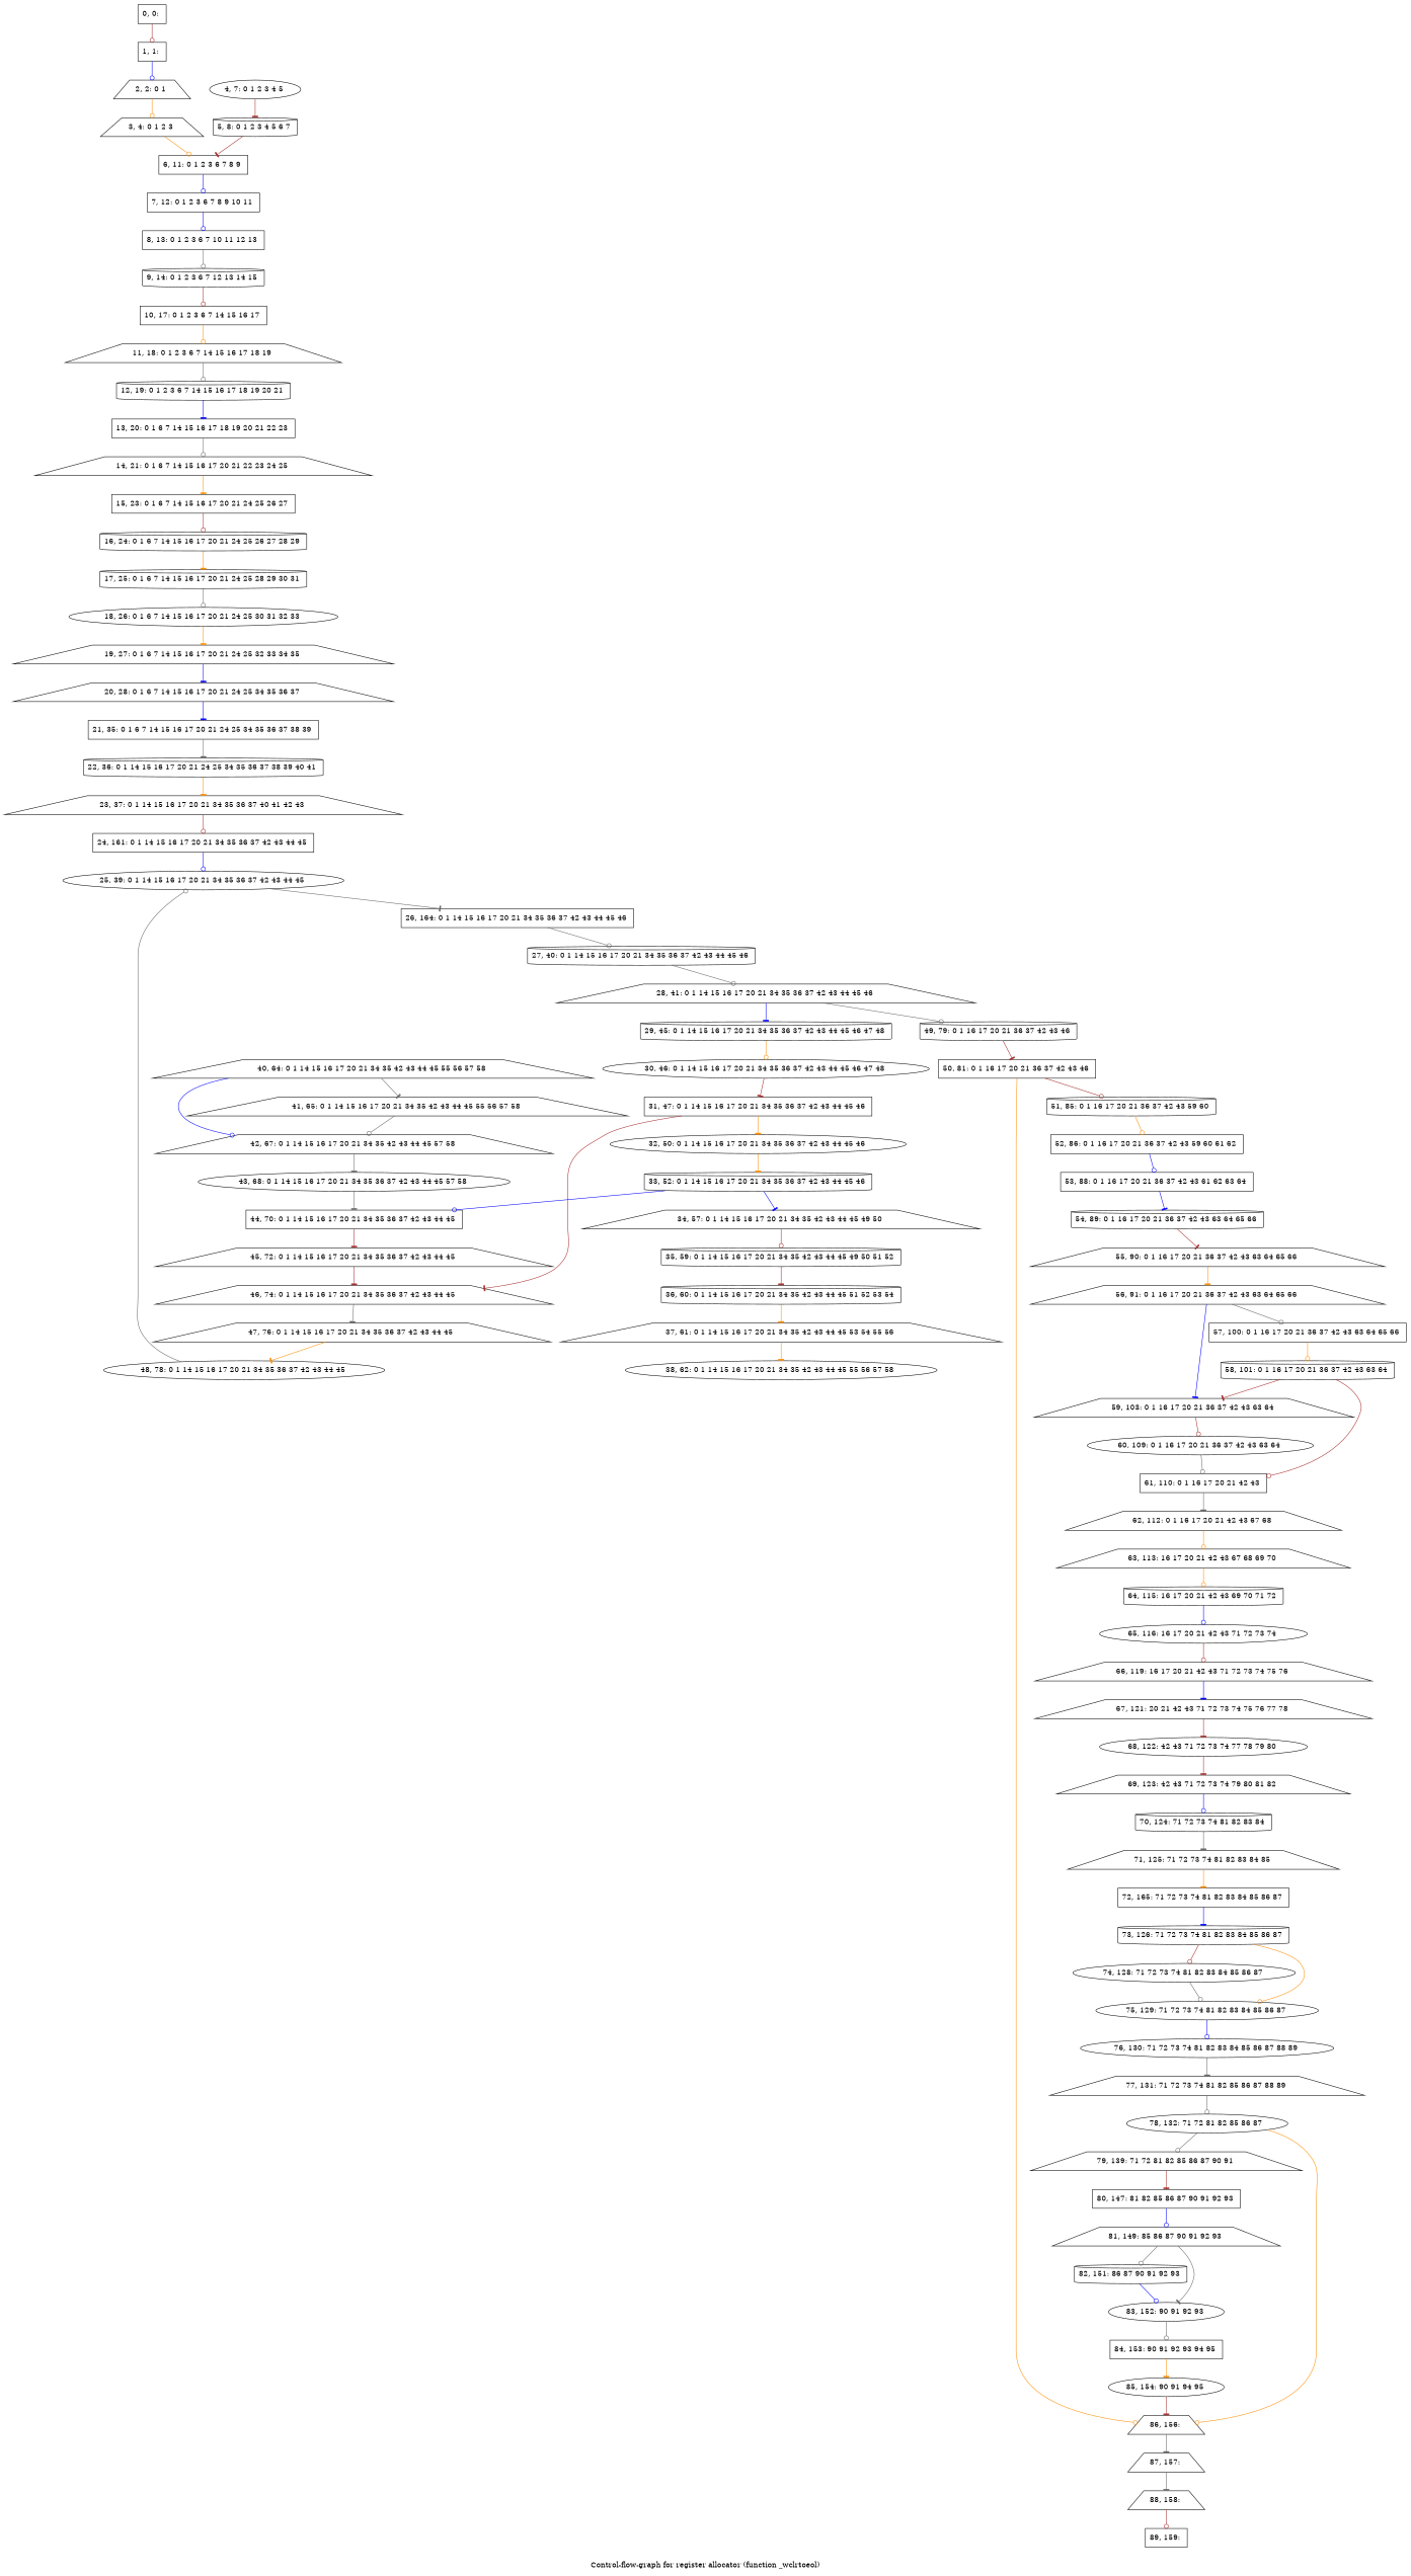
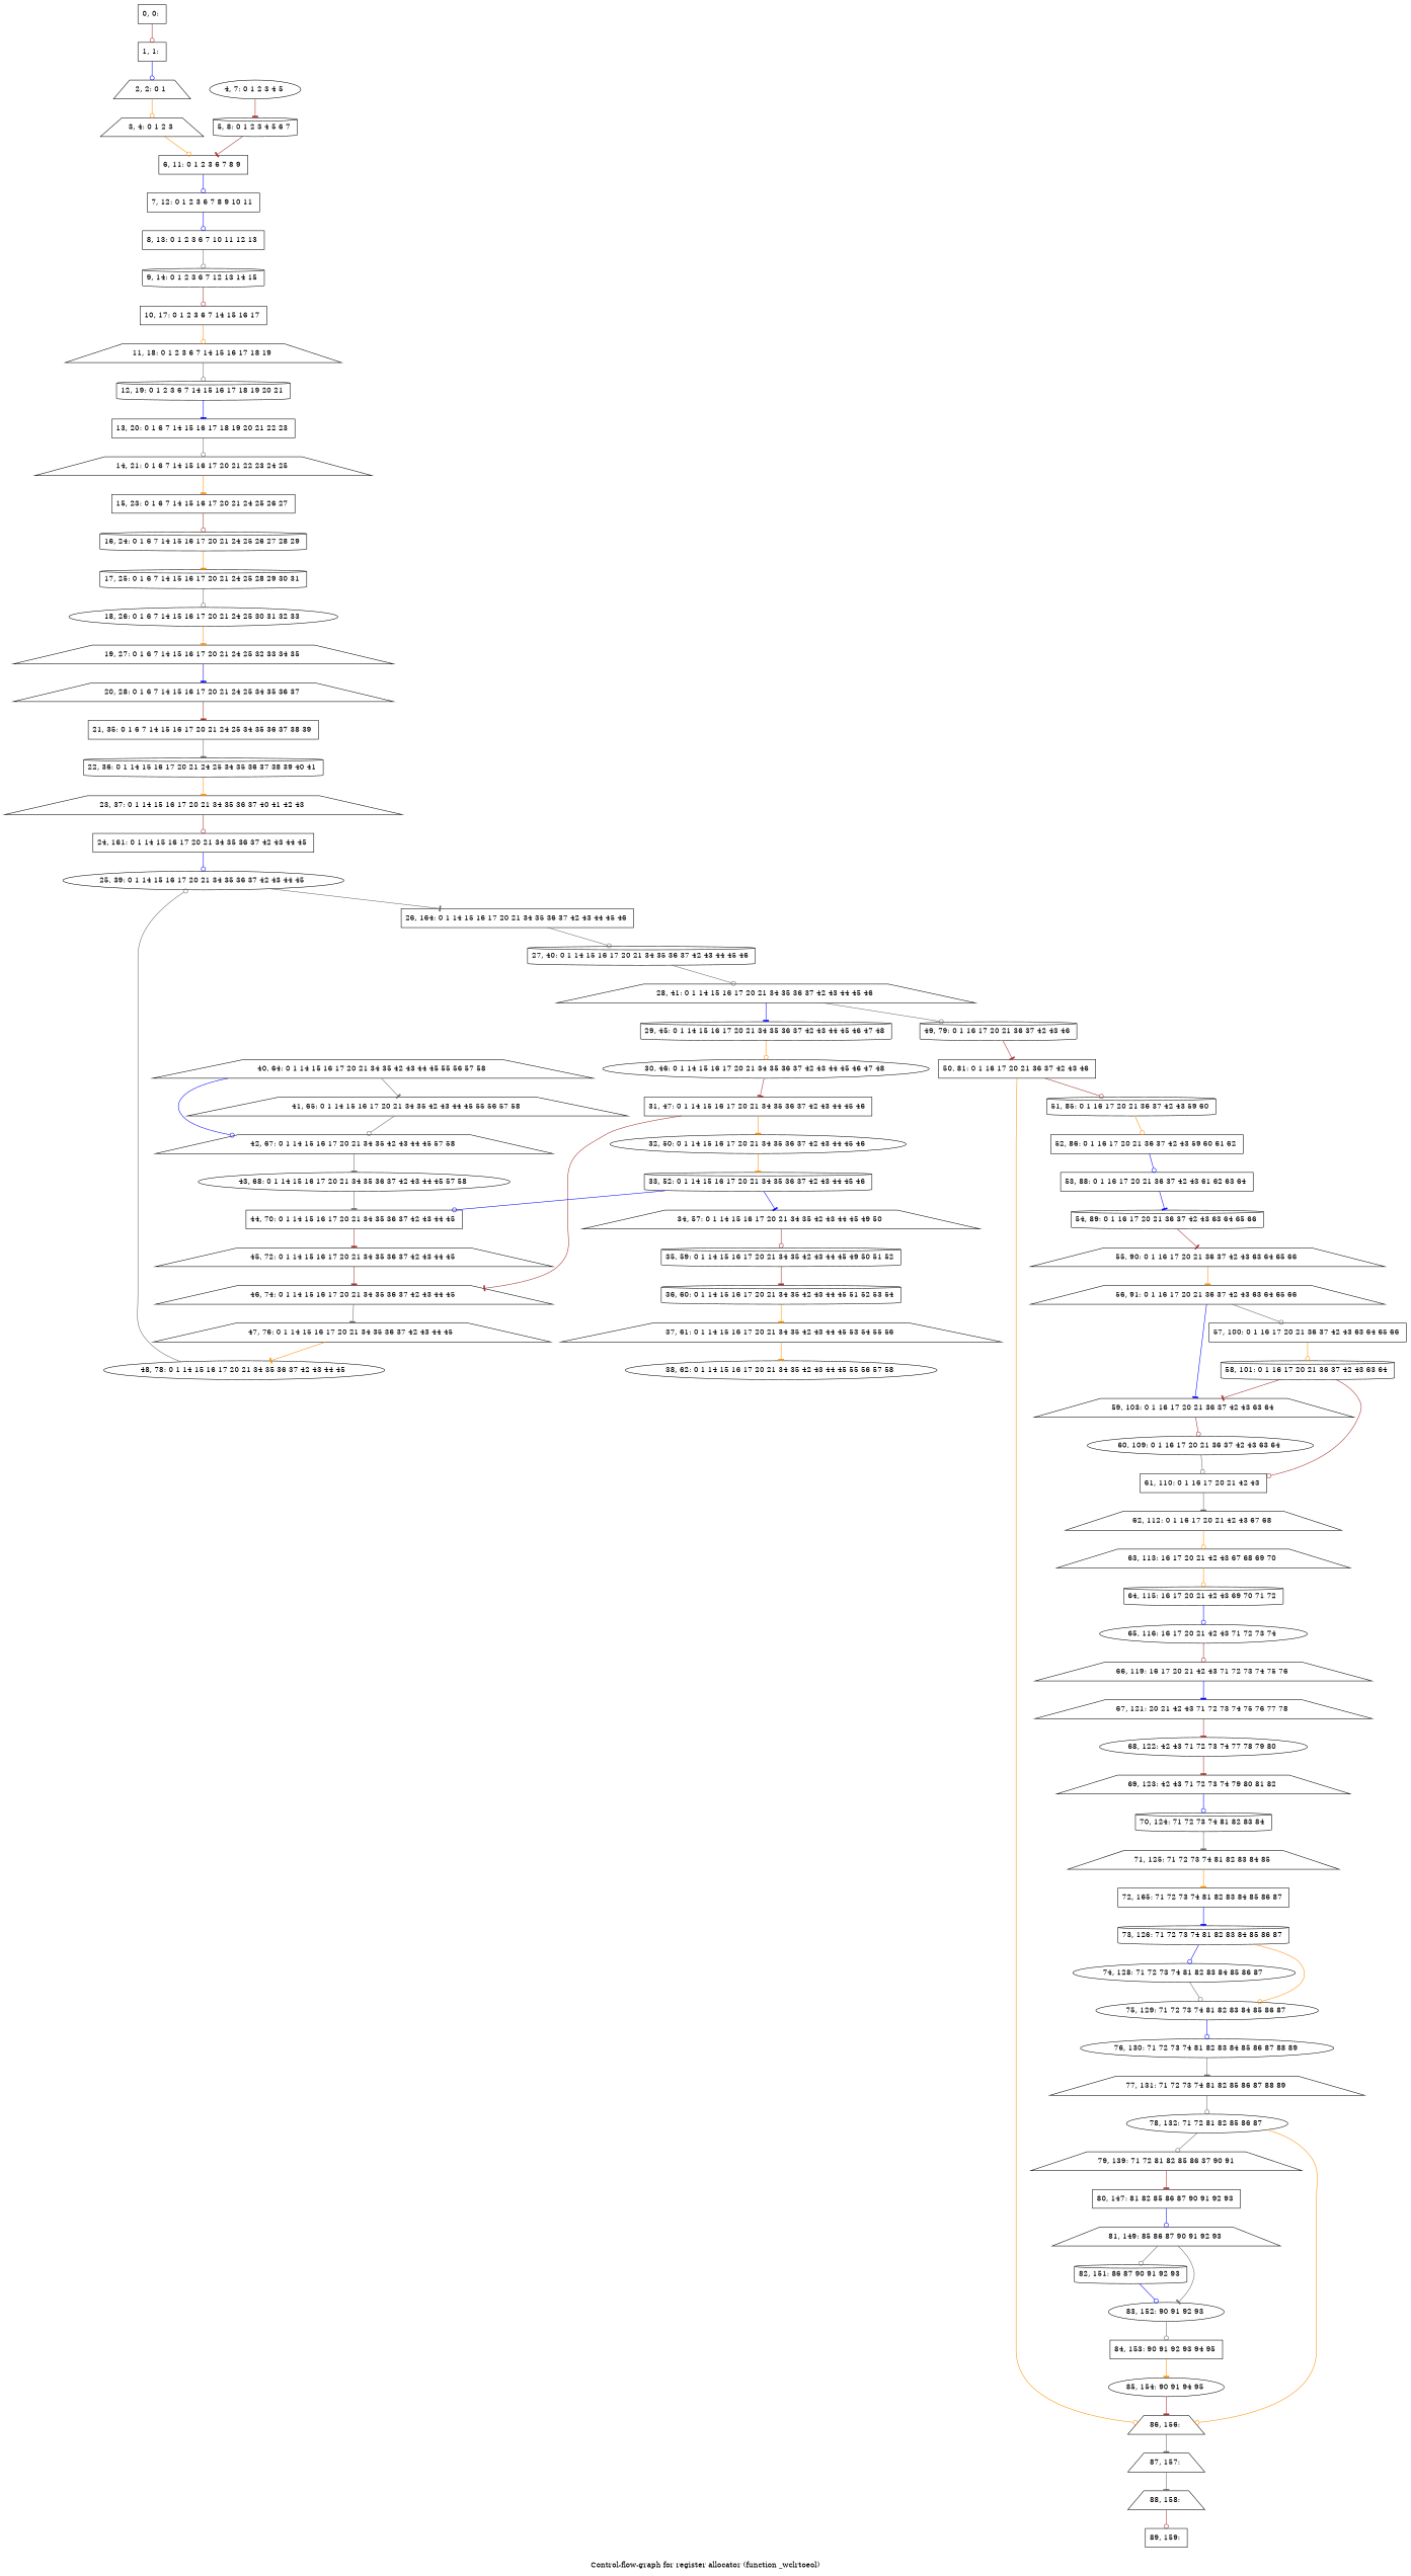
  digraph {
    label="Control-flow-graph for register allocator (function _wclrtoeol)"
    node [shape=trapezium]
    edge [arrowhead=odot color=gray40]
    n1 [label="0, 0: " shape=box]
    n2 [label="1, 1: " shape=box]
    n3 [label="2, 2: 0 1 "]
    n4 [label="3, 4: 0 1 2 3 "]
    n5 [label="6, 11: 0 1 2 3 6 7 8 9 " shape=box]
    n6 [label="4, 7: 0 1 2 3 4 5 " shape=ellipse]
    n7 [label="5, 8: 0 1 2 3 4 5 6 7 " shape=cylinder]
    n8 [label="7, 12: 0 1 2 3 6 7 8 9 10 11 " shape=box]
    n9 [label="8, 13: 0 1 2 3 6 7 10 11 12 13 " shape=box]
    n10 [label="9, 14: 0 1 2 3 6 7 12 13 14 15 " shape=cylinder]
    n11 [label="10, 17: 0 1 2 3 6 7 14 15 16 17 " shape=box]
    n12 [label="11, 18: 0 1 2 3 6 7 14 15 16 17 18 19 "]
    n13 [label="12, 19: 0 1 2 3 6 7 14 15 16 17 18 19 20 21 " shape=cylinder]
    n14 [label="13, 20: 0 1 6 7 14 15 16 17 18 19 20 21 22 23 " shape=box]
    n15 [label="14, 21: 0 1 6 7 14 15 16 17 20 21 22 23 24 25 "]
    n16 [label="15, 23: 0 1 6 7 14 15 16 17 20 21 24 25 26 27 " shape=box]
    n17 [label="16, 24: 0 1 6 7 14 15 16 17 20 21 24 25 26 27 28 29 " shape=cylinder]
    n18 [label="17, 25: 0 1 6 7 14 15 16 17 20 21 24 25 28 29 30 31 " shape=cylinder]
    n19 [label="18, 26: 0 1 6 7 14 15 16 17 20 21 24 25 30 31 32 33 " shape=ellipse]
    n20 [label="19, 27: 0 1 6 7 14 15 16 17 20 21 24 25 32 33 34 35 "]
    n21 [label="20, 28: 0 1 6 7 14 15 16 17 20 21 24 25 34 35 36 37 "]
    n22 [label="21, 35: 0 1 6 7 14 15 16 17 20 21 24 25 34 35 36 37 38 39 " shape=box]
    n23 [label="22, 36: 0 1 14 15 16 17 20 21 24 25 34 35 36 37 38 39 40 41 " shape=cylinder]
    n24 [label="23, 37: 0 1 14 15 16 17 20 21 34 35 36 37 40 41 42 43 "]
    n25 [label="24, 161: 0 1 14 15 16 17 20 21 34 35 36 37 42 43 44 45 " shape=box]
    n26 [label="25, 39: 0 1 14 15 16 17 20 21 34 35 36 37 42 43 44 45 " shape=ellipse]
    n27 [label="26, 164: 0 1 14 15 16 17 20 21 34 35 36 37 42 43 44 45 46 " shape=box]
    n28 [label="27, 40: 0 1 14 15 16 17 20 21 34 35 36 37 42 43 44 45 46 " shape=cylinder]
    n29 [label="28, 41: 0 1 14 15 16 17 20 21 34 35 36 37 42 43 44 45 46 "]
    n30 [label="29, 45: 0 1 14 15 16 17 20 21 34 35 36 37 42 43 44 45 46 47 48 " shape=cylinder]
    n31 [label="49, 79: 0 1 16 17 20 21 36 37 42 43 46 " shape=cylinder]
    n32 [label="30, 46: 0 1 14 15 16 17 20 21 34 35 36 37 42 43 44 45 46 47 48 " shape=ellipse]
    n33 [label="50, 81: 0 1 16 17 20 21 36 37 42 43 46 " shape=box]
    n34 [label="31, 47: 0 1 14 15 16 17 20 21 34 35 36 37 42 43 44 45 46 " shape=box]
    n35 [label="32, 50: 0 1 14 15 16 17 20 21 34 35 36 37 42 43 44 45 46 " shape=ellipse]
    n36 [label="46, 74: 0 1 14 15 16 17 20 21 34 35 36 37 42 43 44 45 "]
    n37 [label="33, 52: 0 1 14 15 16 17 20 21 34 35 36 37 42 43 44 45 46 " shape=cylinder]
    n38 [label="47, 76: 0 1 14 15 16 17 20 21 34 35 36 37 42 43 44 45 "]
    n39 [label="34, 57: 0 1 14 15 16 17 20 21 34 35 42 43 44 45 49 50 "]
    n40 [label="44, 70: 0 1 14 15 16 17 20 21 34 35 36 37 42 43 44 45 " shape=box]
    n41 [label="35, 59: 0 1 14 15 16 17 20 21 34 35 42 43 44 45 49 50 51 52 " shape=cylinder]
    n42 [label="45, 72: 0 1 14 15 16 17 20 21 34 35 36 37 42 43 44 45 "]
    n43 [label="36, 60: 0 1 14 15 16 17 20 21 34 35 42 43 44 45 51 52 53 54 " shape=cylinder]
    n44 [label="37, 61: 0 1 14 15 16 17 20 21 34 35 42 43 44 45 53 54 55 56 "]
    n45 [label="38, 62: 0 1 14 15 16 17 20 21 34 35 42 43 44 45 55 56 57 58 " shape=ellipse]
    n46 [label="40, 64: 0 1 14 15 16 17 20 21 34 35 42 43 44 45 55 56 57 58 "]
    n47 [label="41, 65: 0 1 14 15 16 17 20 21 34 35 42 43 44 45 55 56 57 58 "]
    n48 [label="42, 67: 0 1 14 15 16 17 20 21 34 35 42 43 44 45 57 58 "]
    n49 [label="43, 68: 0 1 14 15 16 17 20 21 34 35 36 37 42 43 44 45 57 58 " shape=ellipse]
    n50 [label="48, 78: 0 1 14 15 16 17 20 21 34 35 36 37 42 43 44 45 " shape=ellipse]
    n51 [label="51, 85: 0 1 16 17 20 21 36 37 42 43 59 60 " shape=cylinder]
    n52 [label="86, 156: "]
    n53 [label="52, 86: 0 1 16 17 20 21 36 37 42 43 59 60 61 62 " shape=box]
    n54 [label="87, 157: "]
    n55 [label="53, 88: 0 1 16 17 20 21 36 37 42 43 61 62 63 64 " shape=box]
    n56 [label="54, 89: 0 1 16 17 20 21 36 37 42 43 63 64 65 66 " shape=cylinder]
    n57 [label="55, 90: 0 1 16 17 20 21 36 37 42 43 63 64 65 66 "]
    n58 [label="56, 91: 0 1 16 17 20 21 36 37 42 43 63 64 65 66 "]
    n59 [label="57, 100: 0 1 16 17 20 21 36 37 42 43 63 64 65 66 " shape=box]
    n60 [label="59, 103: 0 1 16 17 20 21 36 37 42 43 63 64 "]
    n61 [label="58, 101: 0 1 16 17 20 21 36 37 42 43 63 64 " shape=cylinder]
    n62 [label="60, 109: 0 1 16 17 20 21 36 37 42 43 63 64 " shape=ellipse]
    n63 [label="61, 110: 0 1 16 17 20 21 42 43 " shape=box]
    n64 [label="62, 112: 0 1 16 17 20 21 42 43 67 68 "]
    n65 [label="63, 113: 16 17 20 21 42 43 67 68 69 70 "]
    n66 [label="64, 115: 16 17 20 21 42 43 69 70 71 72 " shape=cylinder]
    n67 [label="65, 116: 16 17 20 21 42 43 71 72 73 74 " shape=ellipse]
    n68 [label="66, 119: 16 17 20 21 42 43 71 72 73 74 75 76 "]
    n69 [label="67, 121: 20 21 42 43 71 72 73 74 75 76 77 78 "]
    n70 [label="68, 122: 42 43 71 72 73 74 77 78 79 80 " shape=ellipse]
    n71 [label="69, 123: 42 43 71 72 73 74 79 80 81 82 "]
    n72 [label="70, 124: 71 72 73 74 81 82 83 84 " shape=cylinder]
    n73 [label="71, 125: 71 72 73 74 81 82 83 84 85 "]
    n74 [label="72, 165: 71 72 73 74 81 82 83 84 85 86 87 " shape=box]
    n75 [label="73, 126: 71 72 73 74 81 82 83 84 85 86 87 " shape=cylinder]
    n76 [label="74, 128: 71 72 73 74 81 82 83 84 85 86 87 " shape=ellipse]
    n77 [label="75, 129: 71 72 73 74 81 82 83 84 85 86 87 " shape=ellipse]
    n78 [label="76, 130: 71 72 73 74 81 82 83 84 85 86 87 88 89 " shape=ellipse]
    n79 [label="77, 131: 71 72 73 74 81 82 85 86 87 88 89 "]
    n80 [label="78, 132: 71 72 81 82 85 86 87 " shape=ellipse]
-   n81 [label="79, 139: 71 72 81 82 85 86 87 90 91 "]
+   n81 [label="79, 139: 71 72 81 82 85 86 37 90 91"]
    n82 [label="80, 147: 81 82 85 86 87 90 91 92 93 " shape=box]
    n83 [label="81, 149: 85 86 87 90 91 92 93 "]
    n84 [label="82, 151: 86 87 90 91 92 93 " shape=cylinder]
    n85 [label="83, 152: 90 91 92 93 " shape=ellipse]
    n86 [label="84, 153: 90 91 92 93 94 95 " shape=box]
    n87 [label="85, 154: 90 91 94 95 " shape=ellipse]
    n88 [label="88, 158: "]
    n89 [label="89, 159: " shape=box]
    n1 -> n2 [color=brown]
    n2 -> n3 [color=blue]
    n3 -> n4 [color=darkorange]
    n4 -> n5 [color=darkorange]
    n5 -> n8 [color=blue]
    n6 -> n7 [arrowhead=tee color=brown]
    n7 -> n5 [arrowhead=tee color=brown]
    n8 -> n9 [color=blue]
    n9 -> n10
    n10 -> n11 [color=brown]
    n11 -> n12 [color=darkorange]
    n12 -> n13
    n13 -> n14 [arrowhead=tee color=blue]
    n14 -> n15
    n15 -> n16 [arrowhead=tee color=darkorange]
    n16 -> n17 [color=brown]
    n17 -> n18 [arrowhead=tee color=darkorange]
    n18 -> n19
    n19 -> n20 [arrowhead=tee color=darkorange]
    n20 -> n21 [arrowhead=tee color=blue]
-   n21 -> n22 [arrowhead=tee color=blue]
+   n21 -> n22 [arrowhead=tee color=brown]
    n22 -> n23 [arrowhead=tee]
    n23 -> n24 [arrowhead=tee color=darkorange]
    n24 -> n25 [color=brown]
    n25 -> n26 [color=blue]
    n26 -> n27 [arrowhead=tee]
    n27 -> n28
    n28 -> n29
    n29 -> n30 [arrowhead=tee color=blue]
    n29 -> n31
    n30 -> n32 [color=darkorange]
    n31 -> n33 [arrowhead=tee color=brown]
    n32 -> n34 [arrowhead=tee color=brown]
    n33 -> n51 [color=brown]
    n33 -> n52 [color=darkorange]
    n34 -> n35 [arrowhead=tee color=darkorange]
    n34 -> n36 [arrowhead=tee color=brown]
    n35 -> n37 [arrowhead=tee color=darkorange]
    n36 -> n38 [arrowhead=tee]
    n37 -> n39 [arrowhead=tee color=blue]
    n37 -> n40 [color=blue]
    n38 -> n50 [arrowhead=tee color=darkorange]
    n39 -> n41 [color=brown]
    n40 -> n42 [arrowhead=tee color=brown]
    n41 -> n43 [arrowhead=tee color=brown]
    n42 -> n36 [arrowhead=tee color=brown]
    n43 -> n44 [arrowhead=tee color=darkorange]
    n44 -> n45 [arrowhead=tee color=darkorange]
    n46 -> n47 [arrowhead=tee]
    n46 -> n48 [color=blue]
    n47 -> n48
    n48 -> n49 [arrowhead=tee]
    n49 -> n40 [arrowhead=tee]
    n50 -> n26
    n51 -> n53 [color=darkorange]
    n52 -> n54 [arrowhead=tee]
    n53 -> n55 [color=blue]
    n54 -> n88 [arrowhead=tee]
    n55 -> n56 [arrowhead=tee color=blue]
    n56 -> n57 [arrowhead=tee color=brown]
    n57 -> n58 [arrowhead=tee color=darkorange]
    n58 -> n59
    n58 -> n60 [arrowhead=tee color=blue]
    n59 -> n61 [color=darkorange]
    n60 -> n62 [color=brown]
    n61 -> n60 [arrowhead=tee color=brown]
    n61 -> n63 [color=brown]
    n62 -> n63
    n63 -> n64 [arrowhead=tee]
    n64 -> n65 [color=darkorange]
    n65 -> n66 [color=darkorange]
    n66 -> n67 [color=blue]
    n67 -> n68 [color=brown]
    n68 -> n69 [arrowhead=tee color=blue]
    n69 -> n70 [arrowhead=tee color=brown]
    n70 -> n71 [arrowhead=tee color=brown]
    n71 -> n72 [color=blue]
    n72 -> n73 [arrowhead=tee]
    n73 -> n74 [arrowhead=tee color=darkorange]
    n74 -> n75 [arrowhead=tee color=blue]
-   n75 -> n76 [color=brown]
+   n75 -> n76 [color=blue]
    n75 -> n77 [color=darkorange]
    n76 -> n77
    n77 -> n78 [color=blue]
    n78 -> n79 [arrowhead=tee]
    n79 -> n80
    n80 -> n52 [color=darkorange]
    n80 -> n81
    n81 -> n82 [arrowhead=tee color=brown]
    n82 -> n83 [color=blue]
    n83 -> n84
    n83 -> n85 [arrowhead=tee]
    n84 -> n85 [color=blue]
    n85 -> n86
    n86 -> n87 [arrowhead=tee color=darkorange]
    n87 -> n52 [arrowhead=tee color=brown]
    n88 -> n89 [color=brown]
  }
